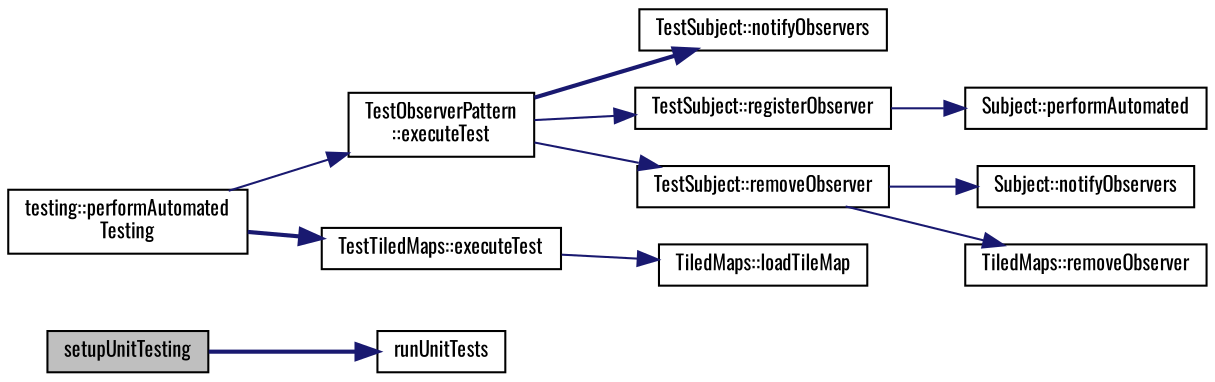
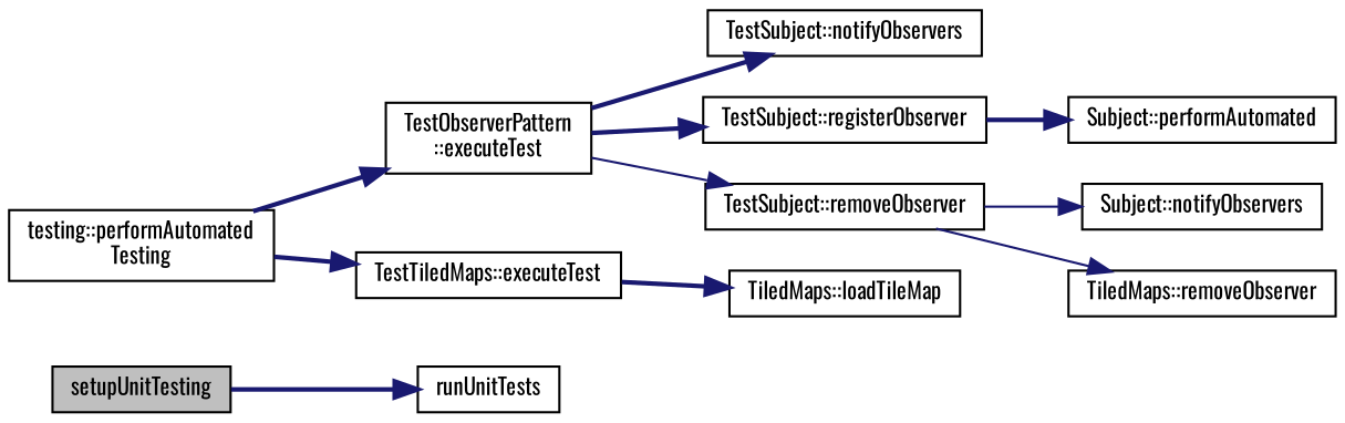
  digraph {
    fontname=Oswald
    rankdir=LR
    node [color=black fillcolor=white fontname=Oswald fontsize=10 shape=record style=filled]
    edge [color=midnightblue fontname=Oswald fontsize=10 labelfontname=Helvetica labelfontsize=10 style=bold]
    n1 [fillcolor=grey75 fontcolor=black height=0.2 label=setupUnitTesting width=0.4]
    n2 [height=0.2 label=runUnitTests width=0.4]
    n3 [height=0.2 label="testing::performAutomated\lTesting" width=0.4]
    n4 [height=0.2 label="TestObserverPattern\l::executeTest" width=0.4]
    n5 [height=0.2 label="TestTiledMaps::executeTest" width=0.4]
    n6 [height=0.2 label="TestSubject::notifyObservers" width=0.4]
    n7 [height=0.2 label="TestSubject::registerObserver" width=0.4]
    n8 [height=0.2 label="TestSubject::removeObserver" width=0.4]
    n9 [height=0.2 label="TiledMaps::loadTileMap" width=0.4]
    n10 [height=0.2 label="Subject::performAutomated" width=0.4]
    n11 [height=0.2 label="Subject::notifyObservers" width=0.4]
    n12 [height=0.2 label="TiledMaps::removeObserver" width=0.4]
    n1 -> n2
-   n3 -> n4 [style=solid]
+   n3 -> n4
    n3 -> n5
    n4 -> n6
-   n4 -> n7 [style=solid]
+   n4 -> n7
    n4 -> n8 [style=solid]
-   n5 -> n9 [style=solid]
-   n7 -> n10 [style=solid]
+   n5 -> n9
+   n7 -> n10
    n8 -> n11 [style=solid]
    n8 -> n12 [style=solid]
  }
